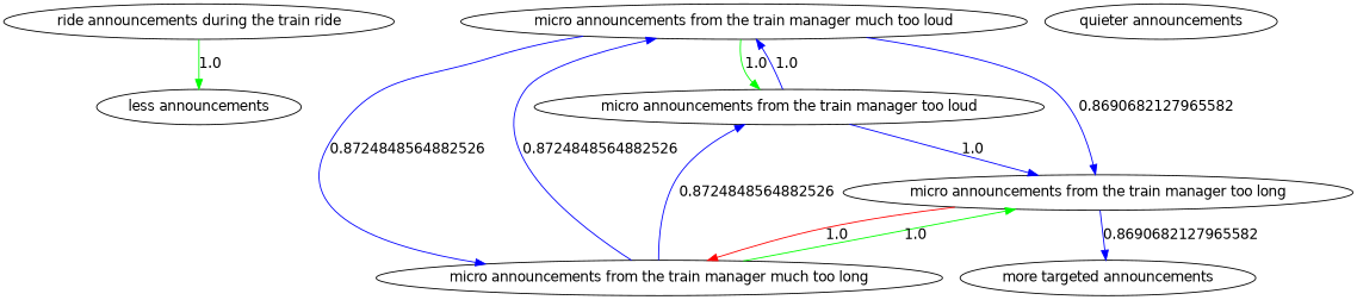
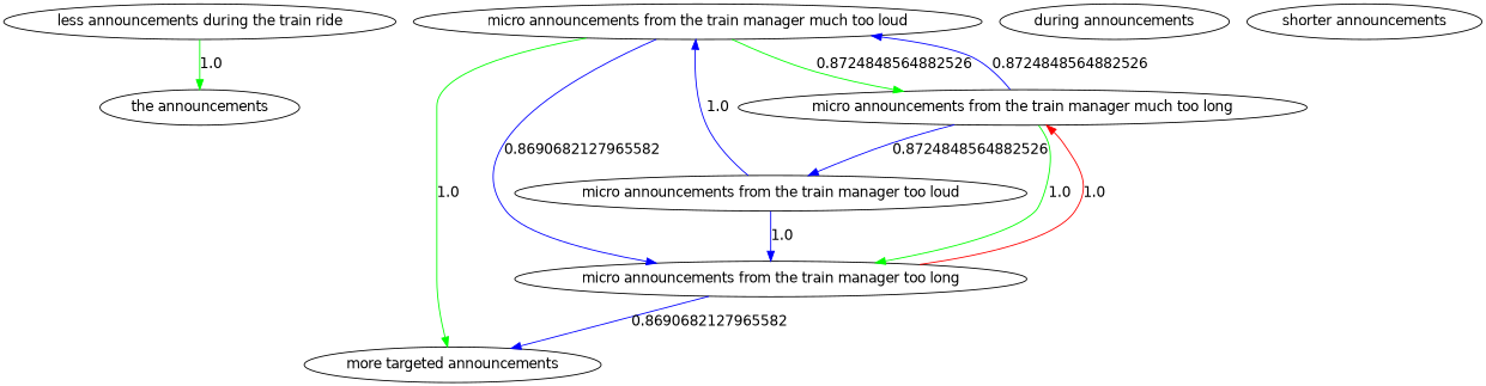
  digraph {
    fontname="DejaVu Sans"
    node [fontname="DejaVu Sans"]
    edge [color=blue fontname="DejaVu Sans"]
-   "less announcements during the train ride" [label="ride announcements during the train ride"]
-   "less announcements"
+   "less announcements during the train ride"
+   "less announcements" [label="the announcements"]
    "micro announcements from the train manager much too loud"
    "micro announcements from the train manager too loud"
    "micro announcements from the train manager much too long"
    "micro announcements from the train manager too long"
    "more targeted announcements"
-   "quieter announcements"
+   "quieter announcements" [label="during announcements"]
+   "shorter announcements"
    "less announcements during the train ride" -> "less announcements" [color=green label=1.0]
-   "micro announcements from the train manager much too loud" -> "micro announcements from the train manager too loud" [color=green label=1.0]
-   "micro announcements from the train manager much too loud" -> "micro announcements from the train manager much too long" [label=0.8724848564882526]
+   "micro announcements from the train manager much too loud" -> "more targeted announcements" [color=green label=1.0]
+   "micro announcements from the train manager much too loud" -> "micro announcements from the train manager much too long" [color=green label=0.8724848564882526]
    "micro announcements from the train manager much too loud" -> "micro announcements from the train manager too long" [label=0.8690682127965582]
    "micro announcements from the train manager too loud" -> "micro announcements from the train manager much too loud" [label=1.0]
    "micro announcements from the train manager too loud" -> "micro announcements from the train manager too long" [label=1.0]
    "micro announcements from the train manager much too long" -> "micro announcements from the train manager much too loud" [label=0.8724848564882526]
    "micro announcements from the train manager much too long" -> "micro announcements from the train manager too loud" [label=0.8724848564882526]
    "micro announcements from the train manager much too long" -> "micro announcements from the train manager too long" [color=green label=1.0]
    "micro announcements from the train manager too long" -> "micro announcements from the train manager much too long" [color=red label=1.0]
    "micro announcements from the train manager too long" -> "more targeted announcements" [label=0.8690682127965582]
  }
